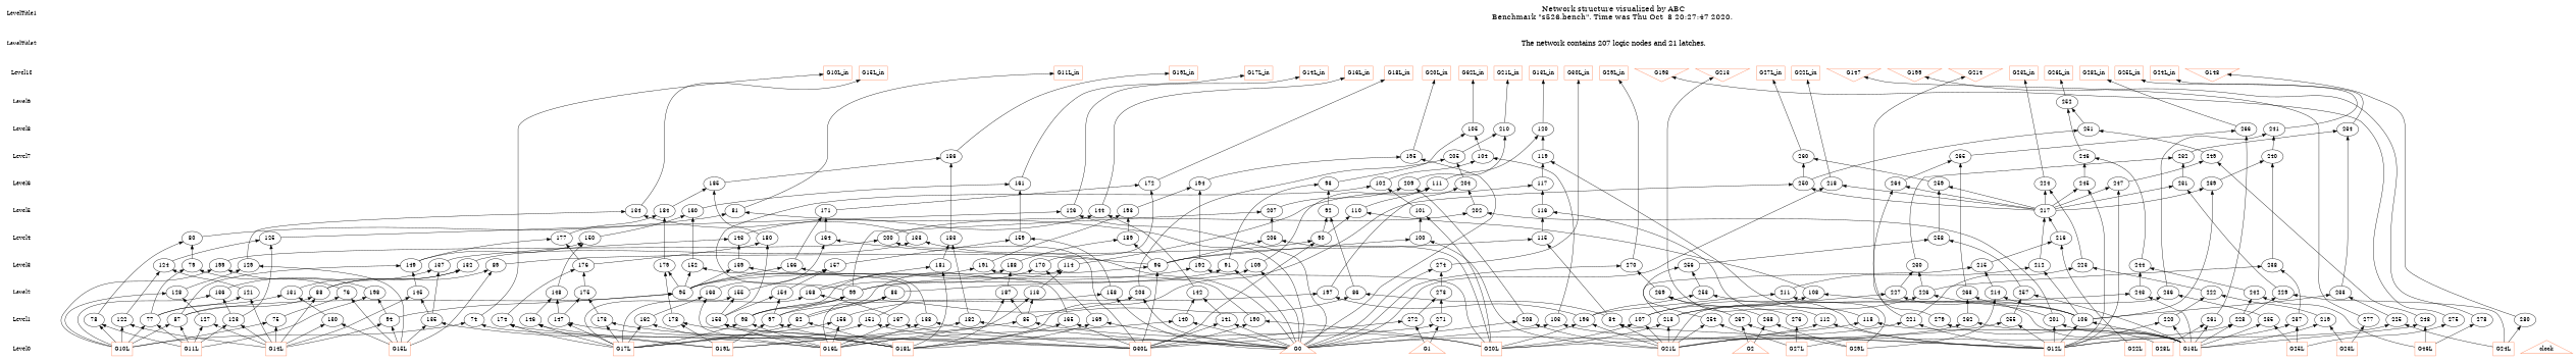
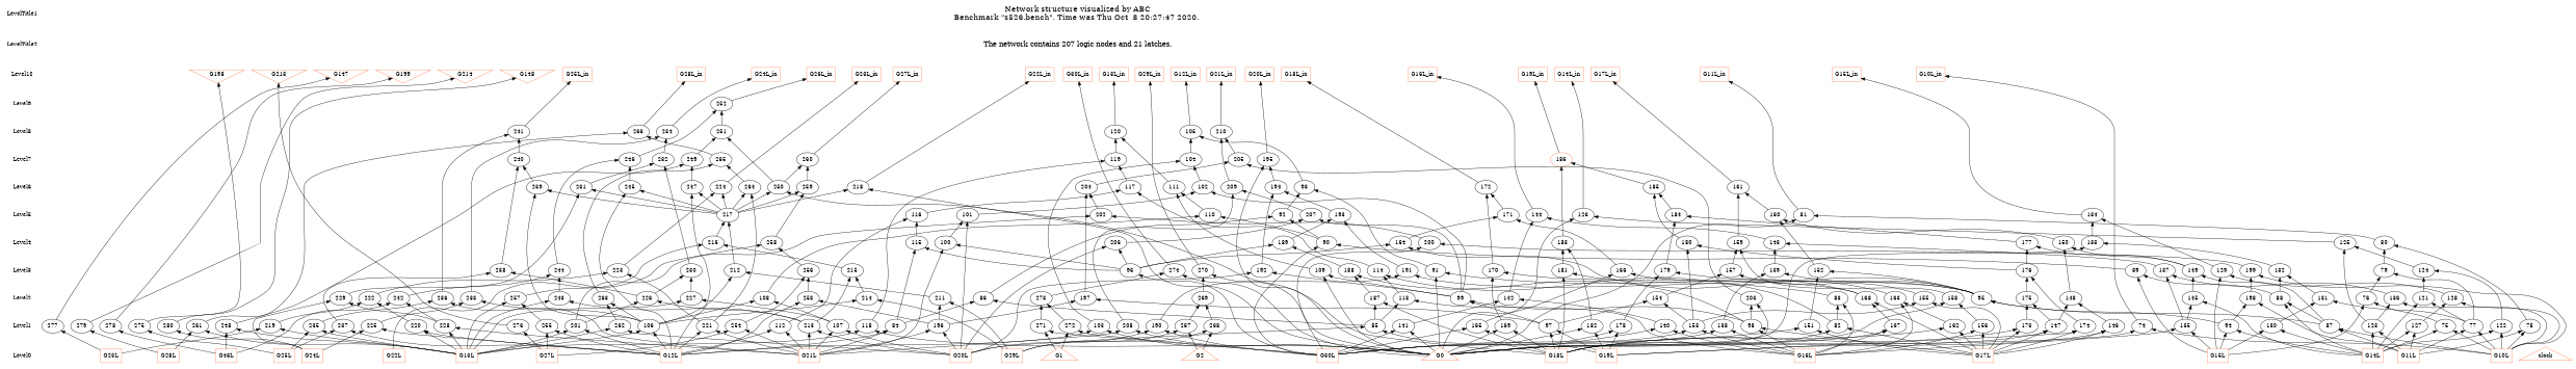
  digraph {
    node [shape=ellipse]
    edge [dir=back style=solid]
    LevelTitle1 [shape=plaintext]
    LevelTitle2 [shape=plaintext]
    Level10 [shape=plaintext]
    Level9 [shape=plaintext]
    Level8 [shape=plaintext]
    Level7 [shape=plaintext]
    Level6 [shape=plaintext]
    Level5 [shape=plaintext]
    Level4 [shape=plaintext]
    Level3 [shape=plaintext]
    Level2 [shape=plaintext]
    Level1 [shape=plaintext]
    Level0 [shape=plaintext]
    n14 [fontname="Times-Roman" fontsize=20 label="Network structure visualized by ABC\nBenchmark \"s526.bench\". Time was Thu Oct  8 20:27:47 2020. " shape=plaintext]
    n15 [fontname="Times-Roman" fontsize=18 label="The network contains 207 logic nodes and 21 latches.\n" shape=plaintext]
    n16 [color=coral fillcolor=coral label=G198 shape=invtriangle]
    n17 [color=coral fillcolor=coral label=G213 shape=invtriangle]
    n18 [color=coral fillcolor=coral label=G147 shape=invtriangle]
    n19 [color=coral fillcolor=coral label=G199 shape=invtriangle]
    n20 [color=coral fillcolor=coral label=G214 shape=invtriangle]
    n21 [color=coral fillcolor=coral label=G148 shape=invtriangle]
    n22 [color=coral fillcolor=coral label=G10L_in shape=box]
    n23 [color=coral fillcolor=coral label=G11L_in shape=box]
-   n24 [color=coral fillcolor=coral label=G62L_in shape=box]
+   n24 [color=coral fillcolor=coral label=G12L_in shape=box]
    n25 [color=coral fillcolor=coral label=G13L_in shape=box]
    n26 [color=coral fillcolor=coral label=G14L_in shape=box]
    n27 [color=coral fillcolor=coral label=G15L_in shape=box]
    n28 [color=coral fillcolor=coral label=G16L_in shape=box]
    n29 [color=coral fillcolor=coral label=G17L_in shape=box]
    n30 [color=coral fillcolor=coral label=G18L_in shape=box]
    n31 [color=coral fillcolor=coral label=G19L_in shape=box]
    n32 [color=coral fillcolor=coral label=G20L_in shape=box]
    n33 [color=coral fillcolor=coral label=G21L_in shape=box]
    n34 [color=coral fillcolor=coral label=G22L_in shape=box]
    n35 [color=coral fillcolor=coral label=G23L_in shape=box]
    n36 [color=coral fillcolor=coral label=G24L_in shape=box]
    n37 [color=coral fillcolor=coral label=G25L_in shape=box]
    n38 [color=coral fillcolor=coral label=G26L_in shape=box]
    n39 [color=coral fillcolor=coral label=G27L_in shape=box]
    n40 [color=coral fillcolor=coral label=G28L_in shape=box]
    n41 [color=coral fillcolor=coral label=G29L_in shape=box]
    n42 [color=coral fillcolor=coral label=G30L_in shape=box]
    n43 [label="252\n"]
    n44 [label="105\n"]
    n45 [label="120\n"]
    n46 [label="210\n"]
    n47 [label="234\n"]
    n48 [label="241\n"]
    n49 [label="251\n"]
    n50 [label="266\n"]
    n51 [label="104\n"]
    n52 [label="119\n"]
-   n53 [label="186\n"]
+   n53 [label="186\n" color=coral]
    n54 [label="195\n"]
    n55 [label="205\n"]
    n56 [label="232\n"]
    n57 [label="240\n"]
    n58 [label="246\n"]
    n59 [label="249\n"]
    n60 [label="260\n"]
    n61 [label="265\n"]
    n62 [label="93\n"]
    n63 [label="102\n"]
    n64 [label="111\n"]
    n65 [label="117\n"]
    n66 [label="161\n"]
    n67 [label="172\n"]
    n68 [label="185\n"]
    n69 [label="194\n"]
    n70 [label="204\n"]
    n71 [label="209\n"]
    n72 [label="218\n"]
    n73 [label="224\n"]
    n74 [label="231\n"]
    n75 [label="239\n"]
    n76 [label="245\n"]
    n77 [label="247\n"]
    n78 [label="250\n"]
    n79 [label="259\n"]
    n80 [label="264\n"]
    n81 [label="81\n"]
    n82 [label="92\n"]
    n83 [label="101\n"]
    n84 [label="110\n"]
    n85 [label="116\n"]
    n86 [label="126\n"]
    n87 [label="134\n"]
    n88 [label="144\n"]
    n89 [label="160\n"]
    n90 [label="171\n"]
    n91 [label="184\n"]
    n92 [label="193\n"]
    n93 [label="202\n"]
    n94 [label="207\n"]
    n95 [label="217\n"]
    n96 [label="80\n"]
    n97 [label="90\n"]
    n98 [label="100\n"]
    n99 [label="115\n"]
    n100 [label="125\n"]
    n101 [label="133\n"]
    n102 [label="143\n"]
    n103 [label="150\n"]
    n104 [label="159\n"]
    n105 [label="164\n"]
    n106 [label="177\n"]
    n107 [label="180\n"]
    n108 [label="183\n"]
    n109 [label="189\n"]
    n110 [label="200\n"]
    n111 [label="206\n"]
    n112 [label="216\n"]
    n113 [label="258\n"]
    n114 [label="79\n"]
    n115 [label="89\n"]
    n116 [label="91\n"]
    n117 [label="96\n"]
    n118 [label="109\n"]
    n119 [label="114\n"]
    n120 [label="124\n"]
    n121 [label="129\n"]
    n122 [label="132\n"]
    n123 [label="137\n"]
    n124 [label="139\n"]
    n125 [label="149\n"]
    n126 [label="152\n"]
    n127 [label="157\n"]
    n128 [label="166\n"]
    n129 [label="170\n"]
    n130 [label="176\n"]
    n131 [label="179\n"]
    n132 [label="181\n"]
    n133 [label="188\n"]
    n134 [label="191\n"]
    n135 [label="192\n"]
    n136 [label="199\n"]
    n137 [label="212\n"]
    n138 [label="215\n"]
    n139 [label="223\n"]
    n140 [label="230\n"]
    n141 [label="238\n"]
    n142 [label="244\n"]
    n143 [label="256\n"]
    n144 [label="270\n"]
    n145 [label="274\n"]
    n146 [label="76\n"]
    n147 [label="83\n"]
    n148 [label="86\n"]
    n149 [label="88\n"]
    n150 [label="95\n"]
    n151 [label="99\n"]
    n152 [label="108\n"]
    n153 [label="113\n"]
    n154 [label="121\n"]
    n155 [label="128\n"]
    n156 [label="131\n"]
    n157 [label="136\n"]
    n158 [label="142\n"]
    n159 [label="145\n"]
    n160 [label="148\n"]
    n161 [label="154\n"]
    n162 [label="155\n"]
    n163 [label="158\n"]
    n164 [label="163\n"]
    n165 [label="168\n"]
    n166 [label="175\n"]
    n167 [label="187\n"]
    n168 [label="197\n"]
    n169 [label="198\n"]
    n170 [label="203\n"]
    n171 [label="211\n"]
    n172 [label="214\n"]
    n173 [label="222\n"]
    n174 [label="226\n"]
    n175 [label="227\n"]
    n176 [label="229\n"]
    n177 [label="233\n"]
    n178 [label="236\n"]
    n179 [label="242\n"]
    n180 [label="243\n"]
    n181 [label="253\n"]
    n182 [label="257\n"]
    n183 [label="263\n"]
    n184 [label="269\n"]
    n185 [label="273\n"]
    n186 [label="74\n"]
    n187 [label="75\n"]
    n188 [label="77\n"]
    n189 [label="78\n"]
    n190 [label="82\n"]
    n191 [label="84\n"]
    n192 [label="85\n"]
    n193 [label="87\n"]
    n194 [label="94\n"]
    n195 [label="97\n"]
    n196 [label="98\n"]
    n197 [label="103\n"]
    n198 [label="106\n"]
    n199 [label="107\n"]
    n200 [label="112\n"]
    n201 [label="118\n"]
    n202 [label="122\n"]
    n203 [label="123\n"]
    n204 [label="127\n"]
    n205 [label="130\n"]
    n206 [label="135\n"]
    n207 [label="138\n"]
    n208 [label="140\n"]
    n209 [label="141\n"]
    n210 [label="146\n"]
    n211 [label="147\n"]
    n212 [label="151\n"]
    n213 [label="153\n"]
    n214 [label="156\n"]
    n215 [label="162\n"]
    n216 [label="165\n"]
    n217 [label="167\n"]
    n218 [label="169\n"]
    n219 [label="173\n"]
    n220 [label="174\n"]
    n221 [label="178\n"]
    n222 [label="182\n"]
    n223 [label="190\n"]
    n224 [label="196\n"]
    n225 [label="201\n"]
    n226 [label="208\n"]
    n227 [label="213\n"]
    n228 [label="219\n"]
    n229 [label="220\n"]
    n230 [label="221\n"]
    n231 [label="225\n"]
    n232 [label="228\n"]
    n233 [label="235\n"]
    n234 [label="237\n"]
    n235 [label="248\n"]
    n236 [label="254\n"]
    n237 [label="255\n"]
    n238 [label="261\n"]
    n239 [label="262\n"]
    n240 [label="267\n"]
    n241 [label="268\n"]
    n242 [label="271\n"]
    n243 [label="272\n"]
    n244 [label="275\n"]
    n245 [label="276\n"]
    n246 [label="277\n"]
    n247 [label="278\n"]
    n248 [label="279\n"]
    n249 [label="280\n"]
    n250 [color=coral fillcolor=coral label=clock shape=triangle]
    n251 [color=coral fillcolor=coral label=G0 shape=triangle]
    n252 [color=coral fillcolor=coral label=G1 shape=triangle]
    n253 [color=coral fillcolor=coral label=G2 shape=triangle]
    n254 [color=coral fillcolor=coral label=G10L shape=box]
    n255 [color=coral fillcolor=coral label=G11L shape=box]
    n256 [color=coral fillcolor=coral label=G12L shape=box]
    n257 [color=coral fillcolor=coral label=G13L shape=box]
    n258 [color=coral fillcolor=coral label=G14L shape=box]
    n259 [color=coral fillcolor=coral label=G15L shape=box]
    n260 [color=coral fillcolor=coral label=G16L shape=box]
    n261 [color=coral fillcolor=coral label=G17L shape=box]
    n262 [color=coral fillcolor=coral label=G18L shape=box]
    n263 [color=coral fillcolor=coral label=G19L shape=box]
    n264 [color=coral fillcolor=coral label=G20L shape=box]
    n265 [color=coral fillcolor=coral label=G21L shape=box]
    n266 [color=coral fillcolor=coral label=G22L shape=box]
    n267 [color=coral fillcolor=coral label=G23L shape=box]
    n268 [color=coral fillcolor=coral label=G24L shape=box]
    n269 [color=coral fillcolor=coral label=G25L shape=box]
    n270 [color=coral fillcolor=coral label=G46L shape=box]
    n271 [color=coral fillcolor=coral label=G27L shape=box]
    n272 [color=coral fillcolor=coral label=G28L shape=box]
    n273 [color=coral fillcolor=coral label=G29L shape=box]
    n274 [color=coral fillcolor=coral label=G30L shape=box]
    subgraph sub_1 {
      LevelTitle1
      LevelTitle2
      Level10
      Level9
      Level8
      Level7
      Level6
      Level5
      Level4
      Level3
      Level2
      Level1
      Level0
    }
    subgraph sub_2 {
      rank=same
      LevelTitle1
      n14
    }
    subgraph sub_3 {
      rank=same
      LevelTitle2
      n15
    }
    subgraph sub_4 {
      rank=same
      Level10
      n16
      n17
      n18
      n19
      n20
      n21
      n22
      n23
      n24
      n25
      n26
      n27
      n28
      n29
      n30
      n31
      n32
      n33
      n34
      n35
      n36
      n37
      n38
      n39
      n40
      n41
      n42
    }
    subgraph sub_5 {
      rank=same
      Level9
      n43
    }
    subgraph sub_6 {
      rank=same
      Level8
      n44
      n45
      n46
      n47
      n48
      n49
      n50
    }
    subgraph sub_7 {
      rank=same
      Level7
      n51
      n52
      n53
      n54
      n55
      n56
      n57
      n58
      n59
      n60
      n61
    }
    subgraph sub_8 {
      rank=same
      Level6
      n62
      n63
      n64
      n65
      n66
      n67
      n68
      n69
      n70
      n71
      n72
      n73
      n74
      n75
      n76
      n77
      n78
      n79
      n80
    }
    subgraph sub_9 {
      rank=same
      Level5
      n81
      n82
      n83
      n84
      n85
      n86
      n87
      n88
      n89
      n90
      n91
      n92
      n93
      n94
      n95
    }
    subgraph sub_10 {
      rank=same
      Level4
      n96
      n97
      n98
      n99
      n100
      n101
      n102
      n103
      n104
      n105
      n106
      n107
      n108
      n109
      n110
      n111
      n112
      n113
    }
    subgraph sub_11 {
      rank=same
      Level3
      n114
      n115
      n116
      n117
      n118
      n119
      n120
      n121
      n122
      n123
      n124
      n125
      n126
      n127
      n128
      n129
      n130
      n131
      n132
      n133
      n134
      n135
      n136
      n137
      n138
      n139
      n140
      n141
      n142
      n143
      n144
      n145
    }
    subgraph sub_12 {
      rank=same
      Level2
      n146
      n147
      n148
      n149
      n150
      n151
      n152
      n153
      n154
      n155
      n156
      n157
      n158
      n159
      n160
      n161
      n162
      n163
      n164
      n165
      n166
      n167
      n168
      n169
      n170
      n171
      n172
      n173
      n174
      n175
      n176
      n177
      n178
      n179
      n180
      n181
      n182
      n183
      n184
      n185
    }
    subgraph sub_13 {
      rank=same
      Level1
      n186
      n187
      n188
      n189
      n190
      n191
      n192
      n193
      n194
      n195
      n196
      n197
      n198
      n199
      n200
      n201
      n202
      n203
      n204
      n205
      n206
      n207
      n208
      n209
      n210
      n211
      n212
      n213
      n214
      n215
      n216
      n217
      n218
      n219
      n220
      n221
      n222
      n223
      n224
      n225
      n226
      n227
      n228
      n229
      n230
      n231
      n232
      n233
      n234
      n235
      n236
      n237
      n238
      n239
      n240
      n241
      n242
      n243
      n244
      n245
      n246
      n247
      n248
      n249
    }
    subgraph sub_14 {
      rank=same
      Level0
      n250
      n251
      n252
      n253
      n254
      n255
      n256
      n257
      n258
      n259
      n260
      n261
      n262
      n263
      n264
      n265
      n266
      n267
      n268
      n269
      n270
      n271
      n272
      n273
      n274
    }
    LevelTitle1 -> LevelTitle2 [style=invis]
    LevelTitle2 -> Level10 [style=invis]
    Level10 -> Level9 [style=invis]
    Level9 -> Level8 [style=invis]
    Level8 -> Level7 [style=invis]
    Level7 -> Level6 [style=invis]
    Level6 -> Level5 [style=invis]
    Level5 -> Level4 [style=invis]
    Level4 -> Level3 [style=invis]
    Level3 -> Level2 [style=invis]
    Level2 -> Level1 [style=invis]
    Level1 -> Level0 [style=invis]
    n14 -> n15 [style=invis]
    n15 -> n16 [style=invis]
    n15 -> n17 [style=invis]
    n15 -> n18 [style=invis]
    n15 -> n19 [style=invis]
    n15 -> n20 [style=invis]
    n15 -> n21 [style=invis]
    n15 -> n22 [style=invis]
    n15 -> n23 [style=invis]
    n15 -> n24 [style=invis]
    n15 -> n25 [style=invis]
    n15 -> n26 [style=invis]
    n15 -> n27 [style=invis]
    n15 -> n28 [style=invis]
    n15 -> n29 [style=invis]
    n15 -> n30 [style=invis]
    n15 -> n31 [style=invis]
    n15 -> n32 [style=invis]
    n15 -> n33 [style=invis]
    n15 -> n34 [style=invis]
    n15 -> n35 [style=invis]
    n15 -> n36 [style=invis]
    n15 -> n37 [style=invis]
    n15 -> n38 [style=invis]
    n15 -> n39 [style=invis]
    n15 -> n40 [style=invis]
    n15 -> n41 [style=invis]
    n15 -> n42 [style=invis]
    n16 -> n17 [style=invis]
    n16 -> n244
    n17 -> n18 [style=invis]
    n17 -> n245
    n18 -> n19 [style=invis]
    n18 -> n246
    n19 -> n20 [style=invis]
    n19 -> n247
    n20 -> n21 [style=invis]
    n20 -> n248
    n21 -> n249
    n22 -> n186
    n23 -> n81
    n24 -> n44
    n25 -> n45
    n26 -> n86
    n27 -> n87
    n28 -> n88
    n29 -> n66
    n30 -> n67
    n31 -> n53
    n32 -> n54
    n33 -> n46
    n34 -> n72
    n35 -> n73
    n36 -> n47
    n37 -> n48
    n38 -> n43
    n39 -> n60
    n40 -> n50
    n41 -> n144
    n42 -> n145
    n43 -> n49
    n43 -> n58
    n44 -> n51
    n44 -> n62
    n45 -> n52
    n45 -> n64
    n46 -> n55
    n46 -> n71
    n47 -> n56
    n47 -> n177
    n48 -> n57
    n48 -> n178
    n49 -> n59
    n49 -> n78
    n50 -> n61
    n50 -> n238
    n51 -> n63
    n51 -> n197
    n52 -> n65
    n52 -> n201
    n53 -> n68
    n53 -> n108
    n54 -> n69
    n54 -> n251
    n55 -> n70
    n55 -> n170
    n56 -> n74
    n56 -> n140
    n57 -> n75
    n57 -> n141
    n58 -> n76
    n58 -> n142
    n59 -> n77
    n59 -> n235
    n60 -> n78
    n60 -> n79
    n61 -> n80
    n61 -> n183
    n62 -> n82
    n62 -> n116
    n63 -> n83
    n63 -> n151
    n64 -> n84
    n64 -> n118
    n65 -> n85
    n65 -> n119
    n66 -> n89
    n66 -> n104
    n67 -> n90
    n67 -> n129
    n68 -> n91
    n68 -> n107
    n69 -> n92
    n69 -> n135
    n70 -> n93
    n70 -> n168
    n71 -> n94
    n71 -> n226
    n72 -> n95
    n72 -> n251
    n73 -> n95
    n73 -> n139
    n74 -> n95
    n74 -> n176
    n75 -> n95
    n75 -> n198
    n76 -> n95
    n76 -> n256
    n77 -> n95
    n77 -> n256
    n78 -> n95
    n78 -> n262
    n79 -> n95
    n79 -> n113
    n80 -> n95
    n80 -> n230
    n81 -> n96
    n81 -> n251
    n82 -> n97
    n82 -> n148
    n83 -> n98
    n83 -> n264
    n84 -> n97
    n84 -> n152
    n85 -> n99
    n85 -> n200
    n86 -> n100
    n86 -> n251
    n87 -> n101
    n87 -> n121
    n88 -> n102
    n88 -> n158
    n89 -> n103
    n89 -> n126
    n90 -> n105
    n90 -> n128
    n91 -> n106
    n91 -> n131
    n92 -> n109
    n92 -> n134
    n93 -> n110
    n93 -> n225
    n94 -> n111
    n94 -> n151
    n95 -> n112
    n95 -> n137
    n96 -> n114
    n96 -> n189
    n97 -> n115
    n97 -> n274
    n98 -> n117
    n98 -> n265
    n99 -> n117
    n99 -> n191
    n100 -> n120
    n100 -> n203
    n101 -> n122
    n101 -> n251
    n102 -> n123
    n102 -> n124
    n103 -> n125
    n103 -> n160
    n104 -> n127
    n104 -> n163
    n105 -> n117
    n105 -> n164
    n106 -> n125
    n106 -> n130
    n107 -> n130
    n107 -> n213
    n108 -> n132
    n108 -> n222
    n109 -> n117
    n109 -> n133
    n110 -> n136
    n110 -> n274
    n111 -> n117
    n111 -> n264
    n112 -> n138
    n112 -> n266
    n113 -> n143
    n113 -> n182
    n114 -> n146
    n114 -> n188
    n115 -> n149
    n115 -> n259
    n116 -> n147
    n116 -> n251
-   n117 -> n150
    n117 -> n274
    n118 -> n151
    n118 -> n251
    n119 -> n153
    n119 -> n190
    n120 -> n154
    n120 -> n202
    n121 -> n155
    n121 -> n259
    n122 -> n149
    n122 -> n156
    n123 -> n157
    n123 -> n206
    n124 -> n150
    n124 -> n207
    n125 -> n159
    n125 -> n193
    n126 -> n150
    n126 -> n212
    n127 -> n161
    n127 -> n162
    n128 -> n150
    n128 -> n216
    n129 -> n165
    n129 -> n218
    n130 -> n166
    n130 -> n220
    n131 -> n150
    n131 -> n221
    n132 -> n165
    n132 -> n262
    n133 -> n167
    n133 -> n196
    n134 -> n150
    n134 -> n223
    n135 -> n151
    n135 -> n264
    n136 -> n169
    n136 -> n254
    n137 -> n171
    n137 -> n198
    n138 -> n172
    n138 -> n227
    n139 -> n173
    n139 -> n230
    n140 -> n174
    n140 -> n175
    n141 -> n174
    n141 -> n234
    n142 -> n179
    n142 -> n180
    n143 -> n181
    n143 -> n236
    n144 -> n184
    n144 -> n251
    n145 -> n185
    n145 -> n251
    n146 -> n187
    n146 -> n259
    n147 -> n190
    n147 -> n260
    n148 -> n191
    n148 -> n192
    n149 -> n193
    n149 -> n258
    n150 -> n193
    n150 -> n194
    n151 -> n195
    n151 -> n196
    n152 -> n198
    n152 -> n199
    n153 -> n192
    n153 -> n260
    n154 -> n188
    n154 -> n258
    n155 -> n204
    n155 -> n254
    n156 -> n188
    n156 -> n205
    n157 -> n203
    n157 -> n254
    n158 -> n208
    n158 -> n209
    n159 -> n206
    n159 -> n258
    n160 -> n210
    n160 -> n211
    n161 -> n195
    n161 -> n213
    n162 -> n213
    n162 -> n261
    n163 -> n214
    n163 -> n251
    n164 -> n215
    n164 -> n260
    n165 -> n217
    n165 -> n261
    n166 -> n211
    n166 -> n219
    n167 -> n192
    n167 -> n262
    n168 -> n195
    n168 -> n224
    n169 -> n194
    n169 -> n255
    n170 -> n196
    n170 -> n251
    n171 -> n224
    n171 -> n273
    n172 -> n198
    n172 -> n273
    n173 -> n228
    n173 -> n229
    n174 -> n225
    n174 -> n227
    n175 -> n199
    n175 -> n257
    n176 -> n232
    n176 -> n268
    n177 -> n198
    n177 -> n231
    n178 -> n233
    n178 -> n265
    n179 -> n232
    n179 -> n270
    n180 -> n227
    n180 -> n257
    n181 -> n224
    n181 -> n256
    n182 -> n237
    n182 -> n257
    n183 -> n198
    n183 -> n239
    n184 -> n240
    n184 -> n241
    n185 -> n242
    n185 -> n243
    n186 -> n251
    n186 -> n254
    n187 -> n254
    n187 -> n258
    n188 -> n254
    n188 -> n255
    n189 -> n254
    n189 -> n255
    n190 -> n261
    n190 -> n262
    n191 -> n256
    n191 -> n265
    n192 -> n263
    n192 -> n264
    n193 -> n254
    n193 -> n255
    n194 -> n258
    n194 -> n259
    n195 -> n262
    n195 -> n263
    n196 -> n260
    n196 -> n261
    n197 -> n251
    n197 -> n256
    n198 -> n256
    n198 -> n257
    n199 -> n264
    n199 -> n265
    n200 -> n256
    n200 -> n265
    n201 -> n251
    n201 -> n257
    n202 -> n254
    n202 -> n258
    n203 -> n255
    n203 -> n258
    n204 -> n255
    n204 -> n258
    n205 -> n258
    n205 -> n259
    n206 -> n259
    n206 -> n260
    n207 -> n260
    n207 -> n274
    n208 -> n251
    n208 -> n260
    n209 -> n251
    n209 -> n274
    n210 -> n261
    n210 -> n263
    n211 -> n261
    n211 -> n262
    n212 -> n261
    n212 -> n274
    n213 -> n260
    n213 -> n274
    n214 -> n260
    n214 -> n261
    n215 -> n261
    n215 -> n262
    n216 -> n262
    n216 -> n274
    n217 -> n251
    n217 -> n260
    n218 -> n251
    n218 -> n262
    n219 -> n261
    n219 -> n262
    n220 -> n261
    n220 -> n263
    n221 -> n263
    n221 -> n274
    n222 -> n251
    n222 -> n263
    n223 -> n264
    n223 -> n274
    n224 -> n264
    n224 -> n265
    n225 -> n256
    n225 -> n257
    n226 -> n251
    n226 -> n265
    n227 -> n264
    n227 -> n265
    n228 -> n257
    n228 -> n267
    n229 -> n256
    n229 -> n257
    n230 -> n256
    n230 -> n265
    n231 -> n256
    n231 -> n268
    n232 -> n257
    n232 -> n265
    n233 -> n257
    n233 -> n269
    n234 -> n256
    n234 -> n269
    n235 -> n257
    n235 -> n270
    n236 -> n265
    n236 -> n271
    n237 -> n256
    n237 -> n271
    n238 -> n257
    n238 -> n272
    n239 -> n257
    n239 -> n264
    n240 -> n253
    n240 -> n273
    n241 -> n253
    n241 -> n273
    n242 -> n252
    n242 -> n274
    n243 -> n252
    n243 -> n274
    n244 -> n269
    n245 -> n271
    n246 -> n267
    n247 -> n270
    n248 -> n272
    n249 -> n268
  }
